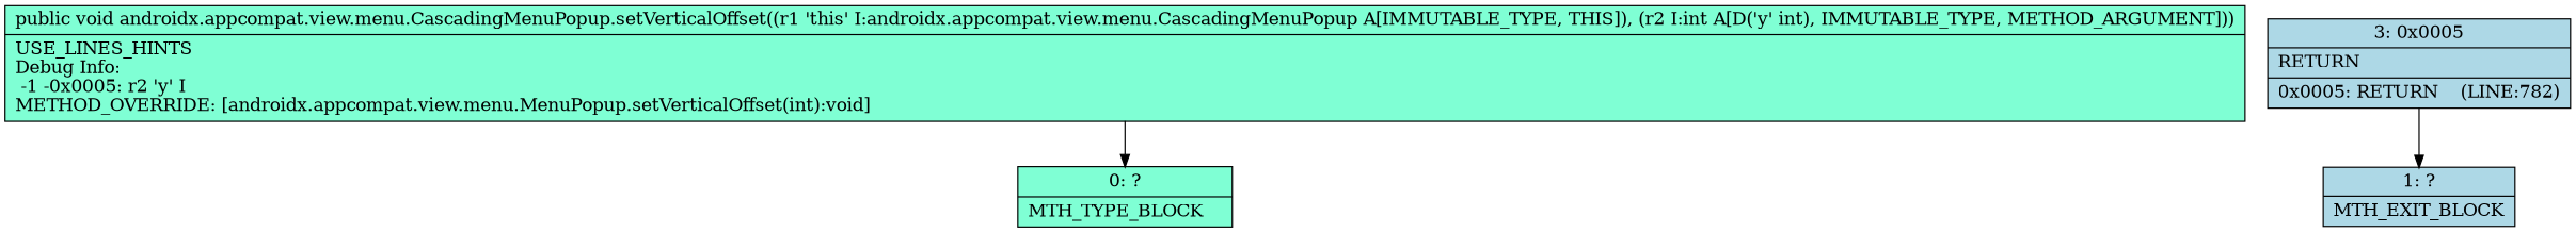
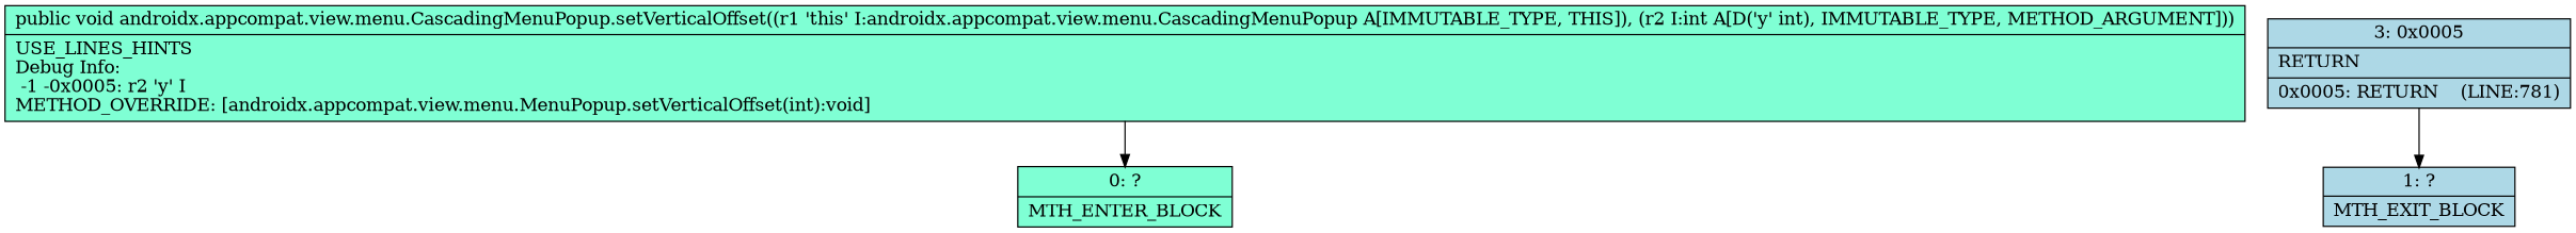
  digraph {
    node [fillcolor=aquamarine shape=record style=filled]
-   n1 [label="{0\:\ ?|MTH_TYPE_BLOCK\l}"]
-   n2 [fillcolor=lightblue label="{3\:\ 0x0005|RETURN\l|0x0005: RETURN    (LINE:782)\l}"]
+   n1 [label="{0\:\ ?|MTH_ENTER_BLOCK\l}"]
+   n2 [fillcolor=lightblue label="{3\:\ 0x0005|RETURN\l|0x0005: RETURN    (LINE:781)\l}"]
    n3 [fillcolor=lightblue label="{1\:\ ?|MTH_EXIT_BLOCK\l}"]
    n4 [label="{public void androidx.appcompat.view.menu.CascadingMenuPopup.setVerticalOffset((r1 'this' I:androidx.appcompat.view.menu.CascadingMenuPopup A[IMMUTABLE_TYPE, THIS]), (r2 I:int A[D('y' int), IMMUTABLE_TYPE, METHOD_ARGUMENT]))  | USE_LINES_HINTS\lDebug Info:\l  \-1 \-0x0005: r2 'y' I\lMETHOD_OVERRIDE: [androidx.appcompat.view.menu.MenuPopup.setVerticalOffset(int):void]\l}"]
    n2 -> n3
    n4 -> n1
  }
